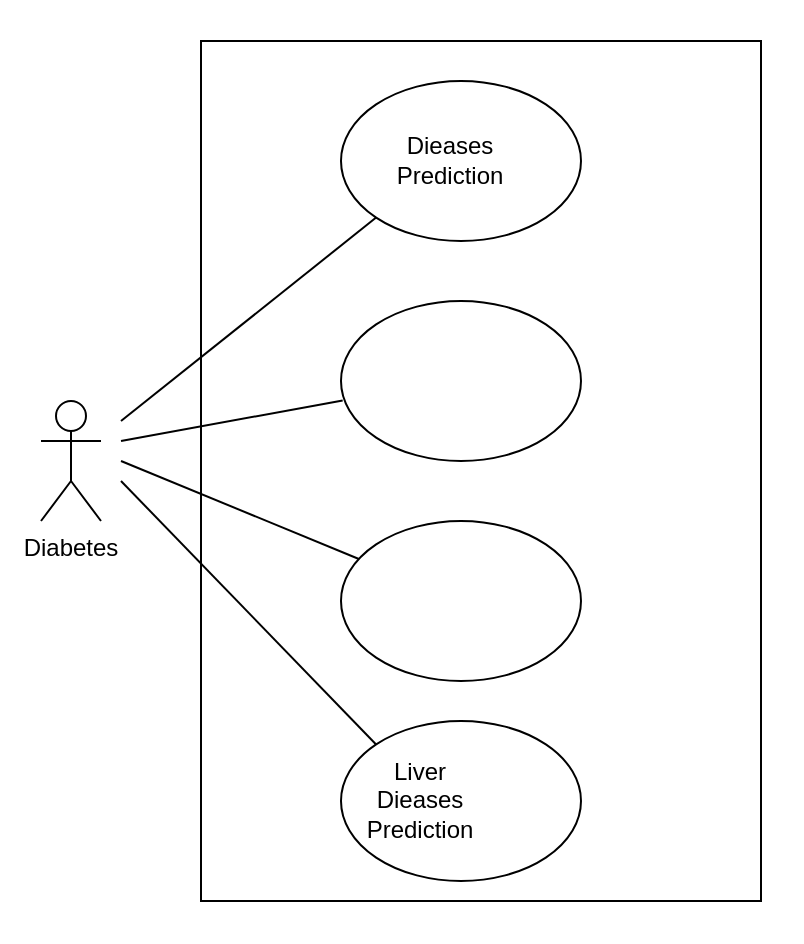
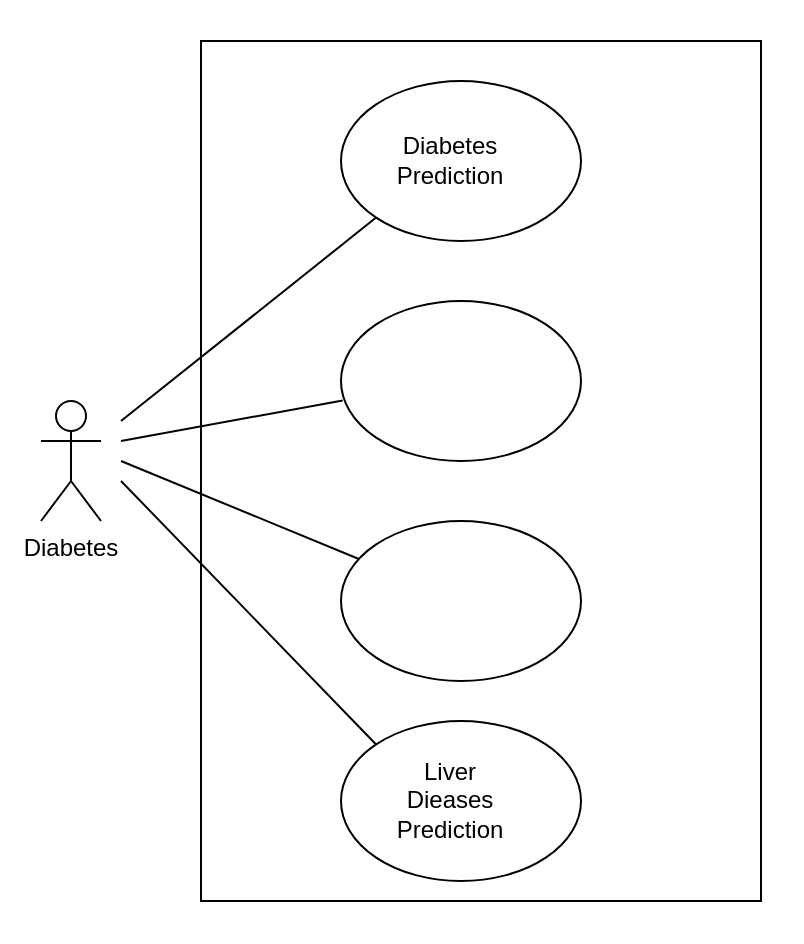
  <mxCell id="0" />
  <mxCell id="1" parent="0" />
  <mxCell id="2" value="Diabetes" style="shape=umlActor;verticalLabelPosition=bottom;verticalAlign=top;html=1;outlineConnect=0;" vertex="1" parent="1"><mxGeometry x="20" y="200" width="30" height="60" as="geometry" /></mxCell>
  <mxCell id="3" value="" style="rounded=0;whiteSpace=wrap;html=1;" vertex="1" parent="1"><mxGeometry x="100" y="20" width="280" height="430" as="geometry" /></mxCell>
  <mxCell id="4" value="" style="ellipse;whiteSpace=wrap;html=1;" vertex="1" parent="1"><mxGeometry x="170" y="40" width="120" height="80" as="geometry" /></mxCell>
  <mxCell id="5" value="" style="ellipse;whiteSpace=wrap;html=1;" vertex="1" parent="1"><mxGeometry x="170" y="150" width="120" height="80" as="geometry" /></mxCell>
  <mxCell id="6" value="" style="ellipse;whiteSpace=wrap;html=1;" vertex="1" parent="1"><mxGeometry x="170" y="260" width="120" height="80" as="geometry" /></mxCell>
  <mxCell id="7" value="" style="ellipse;whiteSpace=wrap;html=1;" vertex="1" parent="1"><mxGeometry x="170" y="360" width="120" height="80" as="geometry" /></mxCell>
- <mxCell id="8" value="Dieases&lt;br&gt;Prediction" style="text;html=1;strokeColor=none;fillColor=none;align=center;verticalAlign=middle;whiteSpace=wrap;rounded=0;" vertex="1" parent="1"><mxGeometry x="180" y="60" width="90" height="40" as="geometry" /></mxCell>
- <mxCell id="9" value="Liver Dieases&lt;br&gt;Prediction" style="text;html=1;strokeColor=none;fillColor=none;align=center;verticalAlign=middle;whiteSpace=wrap;rounded=0;" vertex="1" parent="1"><mxGeometry x="190" y="390" width="40" height="20" as="geometry" /></mxCell>
+ <mxCell id="8" value="Diabetes&lt;br&gt;Prediction" style="text;html=1;strokeColor=none;fillColor=none;align=center;verticalAlign=middle;whiteSpace=wrap;rounded=0;" vertex="1" parent="1"><mxGeometry x="180" y="60" width="90" height="40" as="geometry" /></mxCell>
+ <mxCell id="9" value="Liver Dieases&lt;br&gt;Prediction" style="text;html=1;strokeColor=none;fillColor=none;align=center;verticalAlign=middle;whiteSpace=wrap;rounded=0;" vertex="1" parent="1"><mxGeometry x="205" y="390" width="40" height="20" as="geometry" /></mxCell>
  <mxCell id="10" value="" style="endArrow=none;html=1;entryX=0;entryY=1;entryDx=0;entryDy=0;" edge="1" parent="1" target="4"><mxGeometry width="50" height="50" relative="1" as="geometry"><mxPoint x="60" y="210" as="sourcePoint" /><mxPoint x="110" y="190" as="targetPoint" /></mxGeometry></mxCell>
  <mxCell id="11" value="" style="endArrow=none;html=1;entryX=0.007;entryY=0.622;entryDx=0;entryDy=0;entryPerimeter=0;" edge="1" parent="1" target="5"><mxGeometry width="50" height="50" relative="1" as="geometry"><mxPoint x="60" y="220" as="sourcePoint" /><mxPoint x="140" y="205" as="targetPoint" /></mxGeometry></mxCell>
  <mxCell id="12" value="" style="endArrow=none;html=1;" edge="1" parent="1" target="6"><mxGeometry width="50" height="50" relative="1" as="geometry"><mxPoint x="60" y="230" as="sourcePoint" /><mxPoint x="110" y="205" as="targetPoint" /></mxGeometry></mxCell>
  <mxCell id="13" value="" style="endArrow=none;html=1;entryX=0;entryY=0;entryDx=0;entryDy=0;" edge="1" parent="1" target="7"><mxGeometry width="50" height="50" relative="1" as="geometry"><mxPoint x="60" y="240" as="sourcePoint" /><mxPoint x="110" y="210" as="targetPoint" /></mxGeometry></mxCell>
